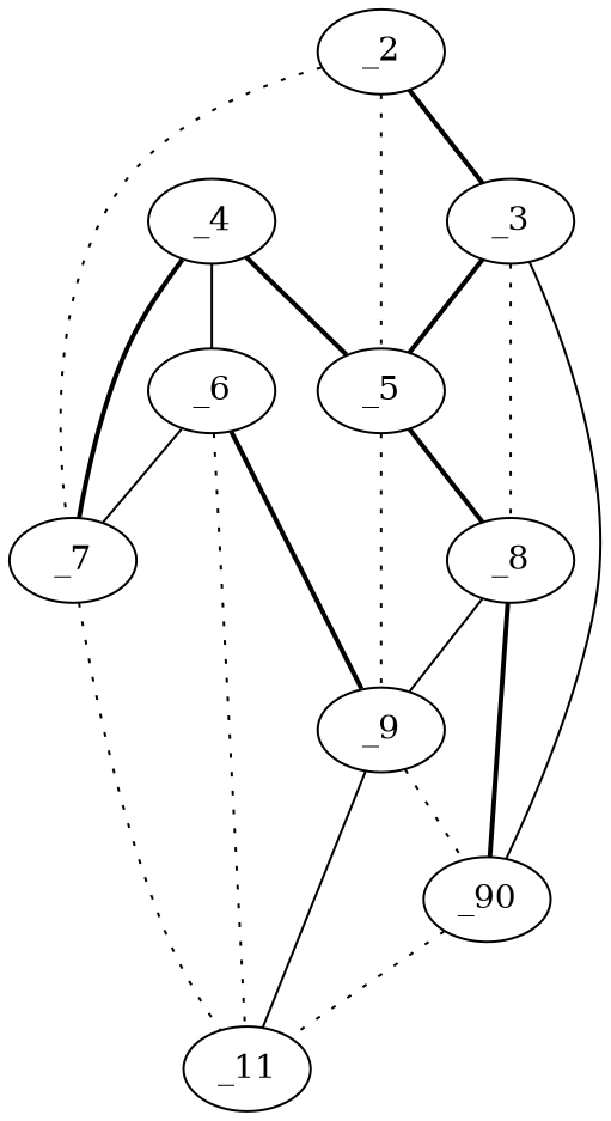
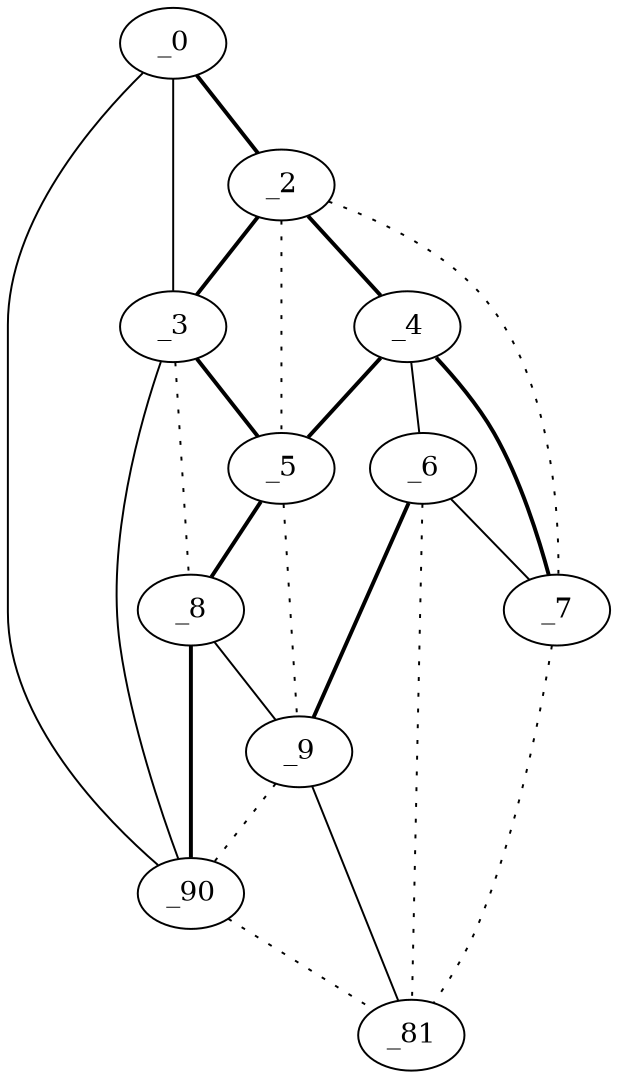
  graph {
    node [y=33]
    edge [style=bold valence=2]
+   _0 [x=25 y=42]
    _2 [x=68]
    _3 [x=75 y=68]
    n4 [label=_90 x=117 y=95]
    _7 [x=96 y=24]
    _4 [x=77]
    _5 [x=78 y=62]
    _8 [x=101 y=64]
-   _11 [x=122 y=45]
+   _11 [x=122 y=45 label=_81]
    _6 [x=87 y=39]
    _9 [x=104 y=58]
+   _0 -- _2
+   _0 -- _3 [style=solid valence=1]
+   _0 -- n4 [style=solid valence=1]
    _2 -- _3
    _2 -- _7 [style=dotted valence=1]
+   _2 -- _4
    _2 -- _5 [style=dotted valence=1]
    _3 -- n4 [style=solid]
    _3 -- _5
    _3 -- _8 [style=dotted]
    n4 -- _11 [style=dotted valence=1]
    _7 -- _11 [style=dotted valence=1]
    _4 -- _7
    _4 -- _5
    _4 -- _6 [style=solid]
    _5 -- _8
    _5 -- _9 [style=dotted]
    _8 -- n4
    _8 -- _9 [style=solid]
    _6 -- _7 [style=solid]
    _6 -- _11 [style=dotted]
    _6 -- _9
    _9 -- n4 [style=dotted]
    _9 -- _11 [style=solid valence=1]
  }
